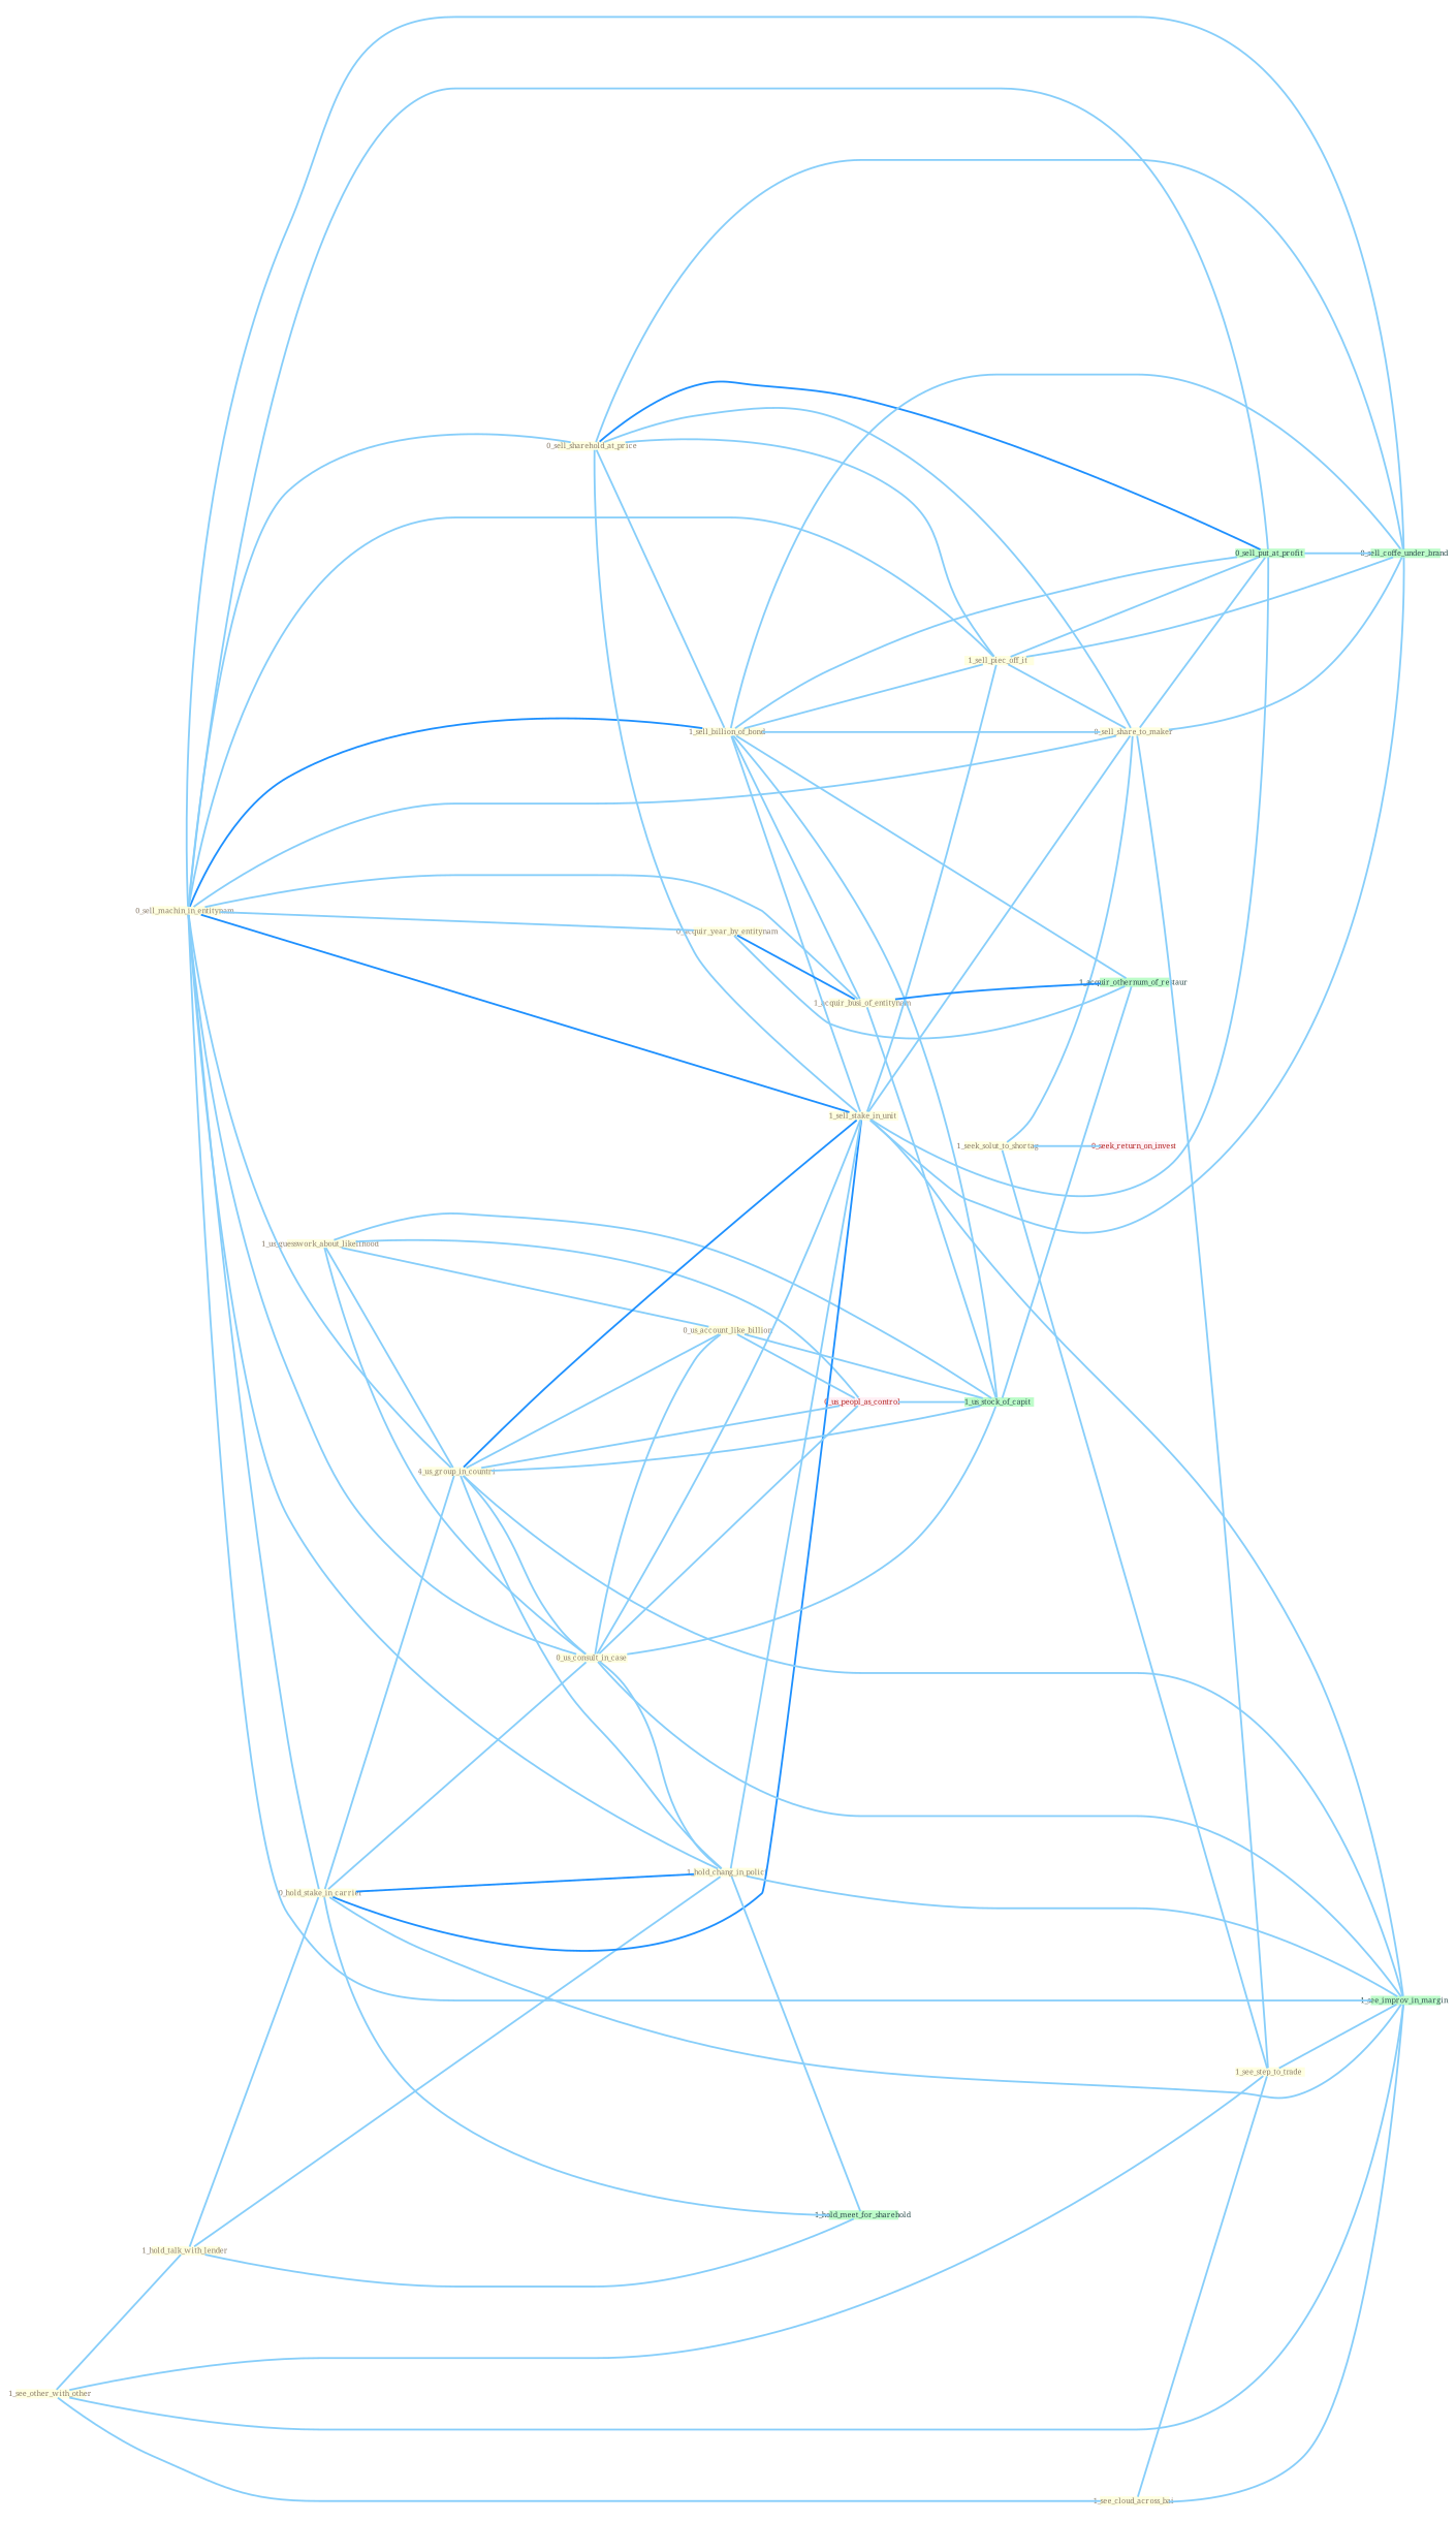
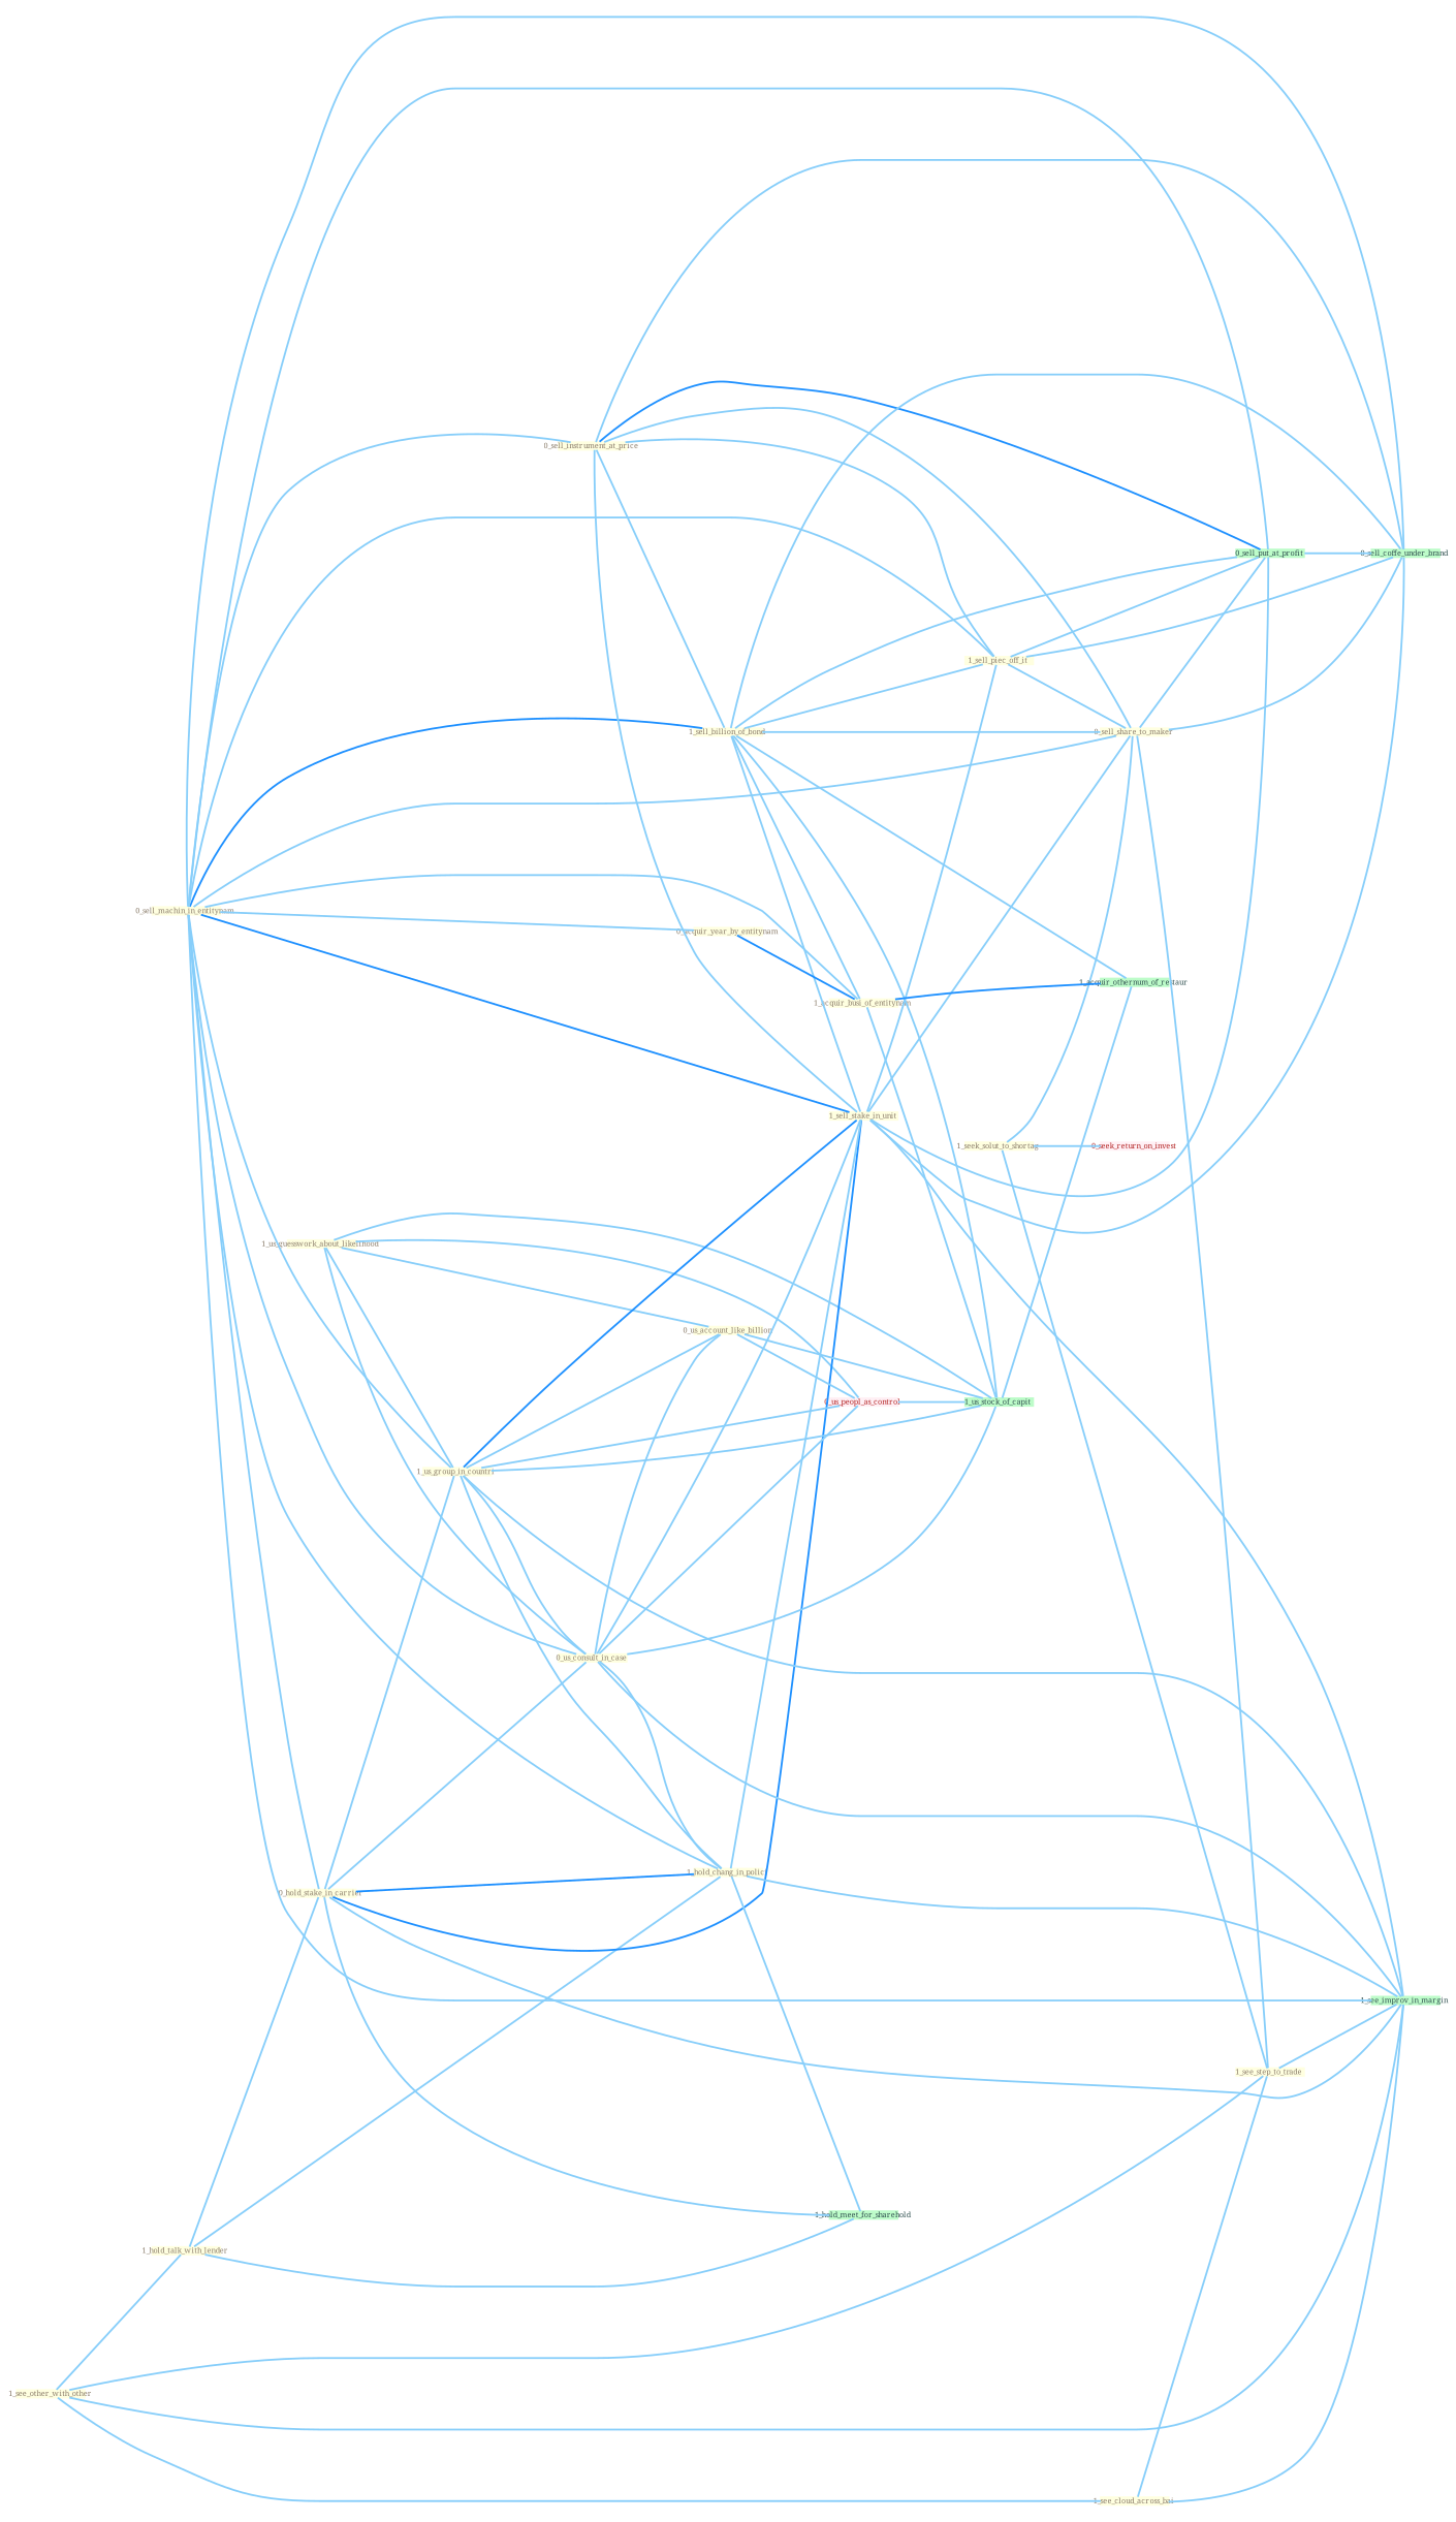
  graph {
    fontname="Noto Serif"
    rankdir=LR
    node [color="#ffffe0" fixedsize=true fontcolor="#8b7d6b" fontname="Noto Serif" fontsize=4 shape=polygon style=filled]
    edge [color="#87cefa" fontname="Noto Serif" w=1]
    "1_us_guesswork_about_likelihood " [height=.06 width=.5]
    n2 [height=.06 label="1_see_other_with_other" width=.5]
    "0_sell_machin_in_entitynam " [height=.06 width=.5]
    "1_hold_talk_with_lender " [height=.06 width=.5]
    "0_hold_stake_in_carrier " [height=.06 width=.5]
-   "0_sell_instrument_at_price " [height=.06 width=.5 label="0_sell_sharehold_at_price"]
-   "1_us_group_in_countri " [height=.06 width=.5 label="4_us_group_in_countri"]
+   "0_sell_instrument_at_price " [height=.06 width=.5]
+   "1_us_group_in_countri " [height=.06 width=.5]
    "1_seek_solut_to_shortag " [height=.06 width=.5]
    "1_sell_billion_of_bond " [height=.06 width=.5]
    "0_us_consult_in_case " [height=.06 width=.5]
    n11 [height=.06 label="0_us_account_like_billion" width=.5]
    "1_see_cloud_across_bai " [height=.06 width=.5]
    "1_hold_chang_in_polici " [height=.06 width=.5]
    "1_sell_stake_in_unit " [height=.06 width=.5]
    "1_sell_piec_off_it " [height=.06 width=.5]
    "0_acquir_year_by_entitynam " [height=.06 width=.5]
    "0_sell_share_to_maker " [height=.06 width=.5]
    "1_acquir_busi_of_entitynam " [height=.06 width=.5]
    "1_see_step_to_trade " [height=.06 width=.5]
    "0_us_peopl_as_control " [color="#fff0f5" fontcolor="#b22222" height=.06 width=.5]
    "0_seek_return_on_invest " [color="#fff0f5" fontcolor="#b22222" height=.06 width=.5]
    "1_us_stock_of_capit " [color="#BDFCC9" fontcolor="#2f4f4f" height=.06 width=.5]
    "1_see_improv_in_margin " [color="#BDFCC9" fontcolor="#2f4f4f" height=.06 width=.5]
    "0_sell_put_at_profit " [color="#BDFCC9" fontcolor="#2f4f4f" height=.06 width=.5]
    "0_sell_coffe_under_brand " [color="#BDFCC9" fontcolor="#2f4f4f" height=.06 width=.5]
    "1_hold_meet_for_sharehold " [color="#BDFCC9" fontcolor="#2f4f4f" height=.06 width=.5]
    "1_acquir_othernum_of_restaur " [color="#BDFCC9" fontcolor="#2f4f4f" height=.06 width=.5]
    subgraph sub_1 {
      "1_us_guesswork_about_likelihood "
      n2
      "0_sell_machin_in_entitynam "
      "1_hold_talk_with_lender "
      "0_hold_stake_in_carrier "
      "0_sell_instrument_at_price "
      "1_us_group_in_countri "
      "1_seek_solut_to_shortag "
      "1_sell_billion_of_bond "
      "0_us_consult_in_case "
      n11
      "1_see_cloud_across_bai "
      "1_hold_chang_in_polici "
      "1_sell_stake_in_unit "
      "1_sell_piec_off_it "
      "0_acquir_year_by_entitynam "
      "0_sell_share_to_maker "
      "1_acquir_busi_of_entitynam "
      "1_see_step_to_trade "
    }
    subgraph sub_2 {
      "0_us_peopl_as_control "
      "0_seek_return_on_invest "
    }
    "1_us_guesswork_about_likelihood " -- "1_us_group_in_countri "
    "1_us_guesswork_about_likelihood " -- "0_us_consult_in_case "
    "1_us_guesswork_about_likelihood " -- n11
    "1_us_guesswork_about_likelihood " -- "0_us_peopl_as_control "
    "1_us_guesswork_about_likelihood " -- "1_us_stock_of_capit "
    n2 -- "1_hold_talk_with_lender "
    n2 -- "1_see_cloud_across_bai "
    n2 -- "1_see_step_to_trade "
    n2 -- "1_see_improv_in_margin "
    "0_sell_machin_in_entitynam " -- "0_hold_stake_in_carrier "
    "0_sell_machin_in_entitynam " -- "0_sell_instrument_at_price "
    "0_sell_machin_in_entitynam " -- "1_us_group_in_countri "
    "0_sell_machin_in_entitynam " -- "1_sell_billion_of_bond " [color="#1e90ff"]
    "0_sell_machin_in_entitynam " -- "0_us_consult_in_case "
    "0_sell_machin_in_entitynam " -- "1_hold_chang_in_polici "
    "0_sell_machin_in_entitynam " -- "1_sell_stake_in_unit " [color="#1e90ff" w=2]
    "0_sell_machin_in_entitynam " -- "1_sell_piec_off_it "
    "0_sell_machin_in_entitynam " -- "0_acquir_year_by_entitynam "
    "0_sell_machin_in_entitynam " -- "0_sell_share_to_maker "
    "0_sell_machin_in_entitynam " -- "1_acquir_busi_of_entitynam "
    "0_sell_machin_in_entitynam " -- "1_see_improv_in_margin "
    "0_sell_machin_in_entitynam " -- "0_sell_put_at_profit "
    "0_sell_machin_in_entitynam " -- "0_sell_coffe_under_brand "
    "1_hold_talk_with_lender " -- "0_hold_stake_in_carrier "
    "1_hold_talk_with_lender " -- "1_hold_chang_in_polici "
    "1_hold_talk_with_lender " -- "1_hold_meet_for_sharehold "
    "0_hold_stake_in_carrier " -- "1_us_group_in_countri "
    "0_hold_stake_in_carrier " -- "0_us_consult_in_case "
    "0_hold_stake_in_carrier " -- "1_hold_chang_in_polici " [color="#1e90ff" w=2]
    "0_hold_stake_in_carrier " -- "1_sell_stake_in_unit " [color="#1e90ff" w=2]
    "0_hold_stake_in_carrier " -- "1_see_improv_in_margin "
    "0_hold_stake_in_carrier " -- "1_hold_meet_for_sharehold "
    "0_sell_instrument_at_price " -- "1_sell_billion_of_bond "
    "0_sell_instrument_at_price " -- "1_sell_stake_in_unit "
    "0_sell_instrument_at_price " -- "1_sell_piec_off_it "
    "0_sell_instrument_at_price " -- "0_sell_share_to_maker "
    "0_sell_instrument_at_price " -- "0_sell_put_at_profit " [color="#1e90ff" w=2]
    "0_sell_instrument_at_price " -- "0_sell_coffe_under_brand "
    "1_us_group_in_countri " -- "0_us_consult_in_case " [w=2]
    "1_us_group_in_countri " -- n11
    "1_us_group_in_countri " -- "1_hold_chang_in_polici "
    "1_us_group_in_countri " -- "1_sell_stake_in_unit " [color="#1e90ff"]
    "1_us_group_in_countri " -- "0_us_peopl_as_control "
    "1_us_group_in_countri " -- "1_us_stock_of_capit "
    "1_us_group_in_countri " -- "1_see_improv_in_margin "
    "1_seek_solut_to_shortag " -- "0_sell_share_to_maker "
    "1_seek_solut_to_shortag " -- "1_see_step_to_trade "
    "1_seek_solut_to_shortag " -- "0_seek_return_on_invest "
    "1_sell_billion_of_bond " -- "1_sell_stake_in_unit "
    "1_sell_billion_of_bond " -- "1_sell_piec_off_it "
    "1_sell_billion_of_bond " -- "0_sell_share_to_maker "
    "1_sell_billion_of_bond " -- "1_acquir_busi_of_entitynam "
    "1_sell_billion_of_bond " -- "1_us_stock_of_capit "
    "1_sell_billion_of_bond " -- "0_sell_put_at_profit "
    "1_sell_billion_of_bond " -- "0_sell_coffe_under_brand "
    "1_sell_billion_of_bond " -- "1_acquir_othernum_of_restaur "
    "0_us_consult_in_case " -- n11
    "0_us_consult_in_case " -- "1_hold_chang_in_polici "
    "0_us_consult_in_case " -- "1_sell_stake_in_unit "
    "0_us_consult_in_case " -- "0_us_peopl_as_control "
    "0_us_consult_in_case " -- "1_us_stock_of_capit "
    "0_us_consult_in_case " -- "1_see_improv_in_margin "
    n11 -- "0_us_peopl_as_control "
    n11 -- "1_us_stock_of_capit "
    "1_see_cloud_across_bai " -- "1_see_step_to_trade "
    "1_see_cloud_across_bai " -- "1_see_improv_in_margin "
    "1_hold_chang_in_polici " -- "1_sell_stake_in_unit "
    "1_hold_chang_in_polici " -- "1_see_improv_in_margin "
    "1_hold_chang_in_polici " -- "1_hold_meet_for_sharehold "
    "1_sell_stake_in_unit " -- "1_sell_piec_off_it "
    "1_sell_stake_in_unit " -- "0_sell_share_to_maker "
    "1_sell_stake_in_unit " -- "1_see_improv_in_margin "
    "1_sell_stake_in_unit " -- "0_sell_put_at_profit "
    "1_sell_stake_in_unit " -- "0_sell_coffe_under_brand "
    "1_sell_piec_off_it " -- "0_sell_share_to_maker "
    "1_sell_piec_off_it " -- "0_sell_put_at_profit "
    "1_sell_piec_off_it " -- "0_sell_coffe_under_brand "
    "0_acquir_year_by_entitynam " -- "1_acquir_busi_of_entitynam " [color="#1e90ff" w=2]
-   "0_acquir_year_by_entitynam " -- "1_acquir_othernum_of_restaur "
    "0_sell_share_to_maker " -- "1_see_step_to_trade "
    "0_sell_share_to_maker " -- "0_sell_put_at_profit "
    "0_sell_share_to_maker " -- "0_sell_coffe_under_brand "
    "1_acquir_busi_of_entitynam " -- "1_us_stock_of_capit "
    "1_acquir_busi_of_entitynam " -- "1_acquir_othernum_of_restaur " [color="#1e90ff" w=2]
    "1_see_step_to_trade " -- "1_see_improv_in_margin "
    "0_us_peopl_as_control " -- "1_us_stock_of_capit "
    "1_us_stock_of_capit " -- "1_acquir_othernum_of_restaur "
    "0_sell_put_at_profit " -- "0_sell_coffe_under_brand "
  }
